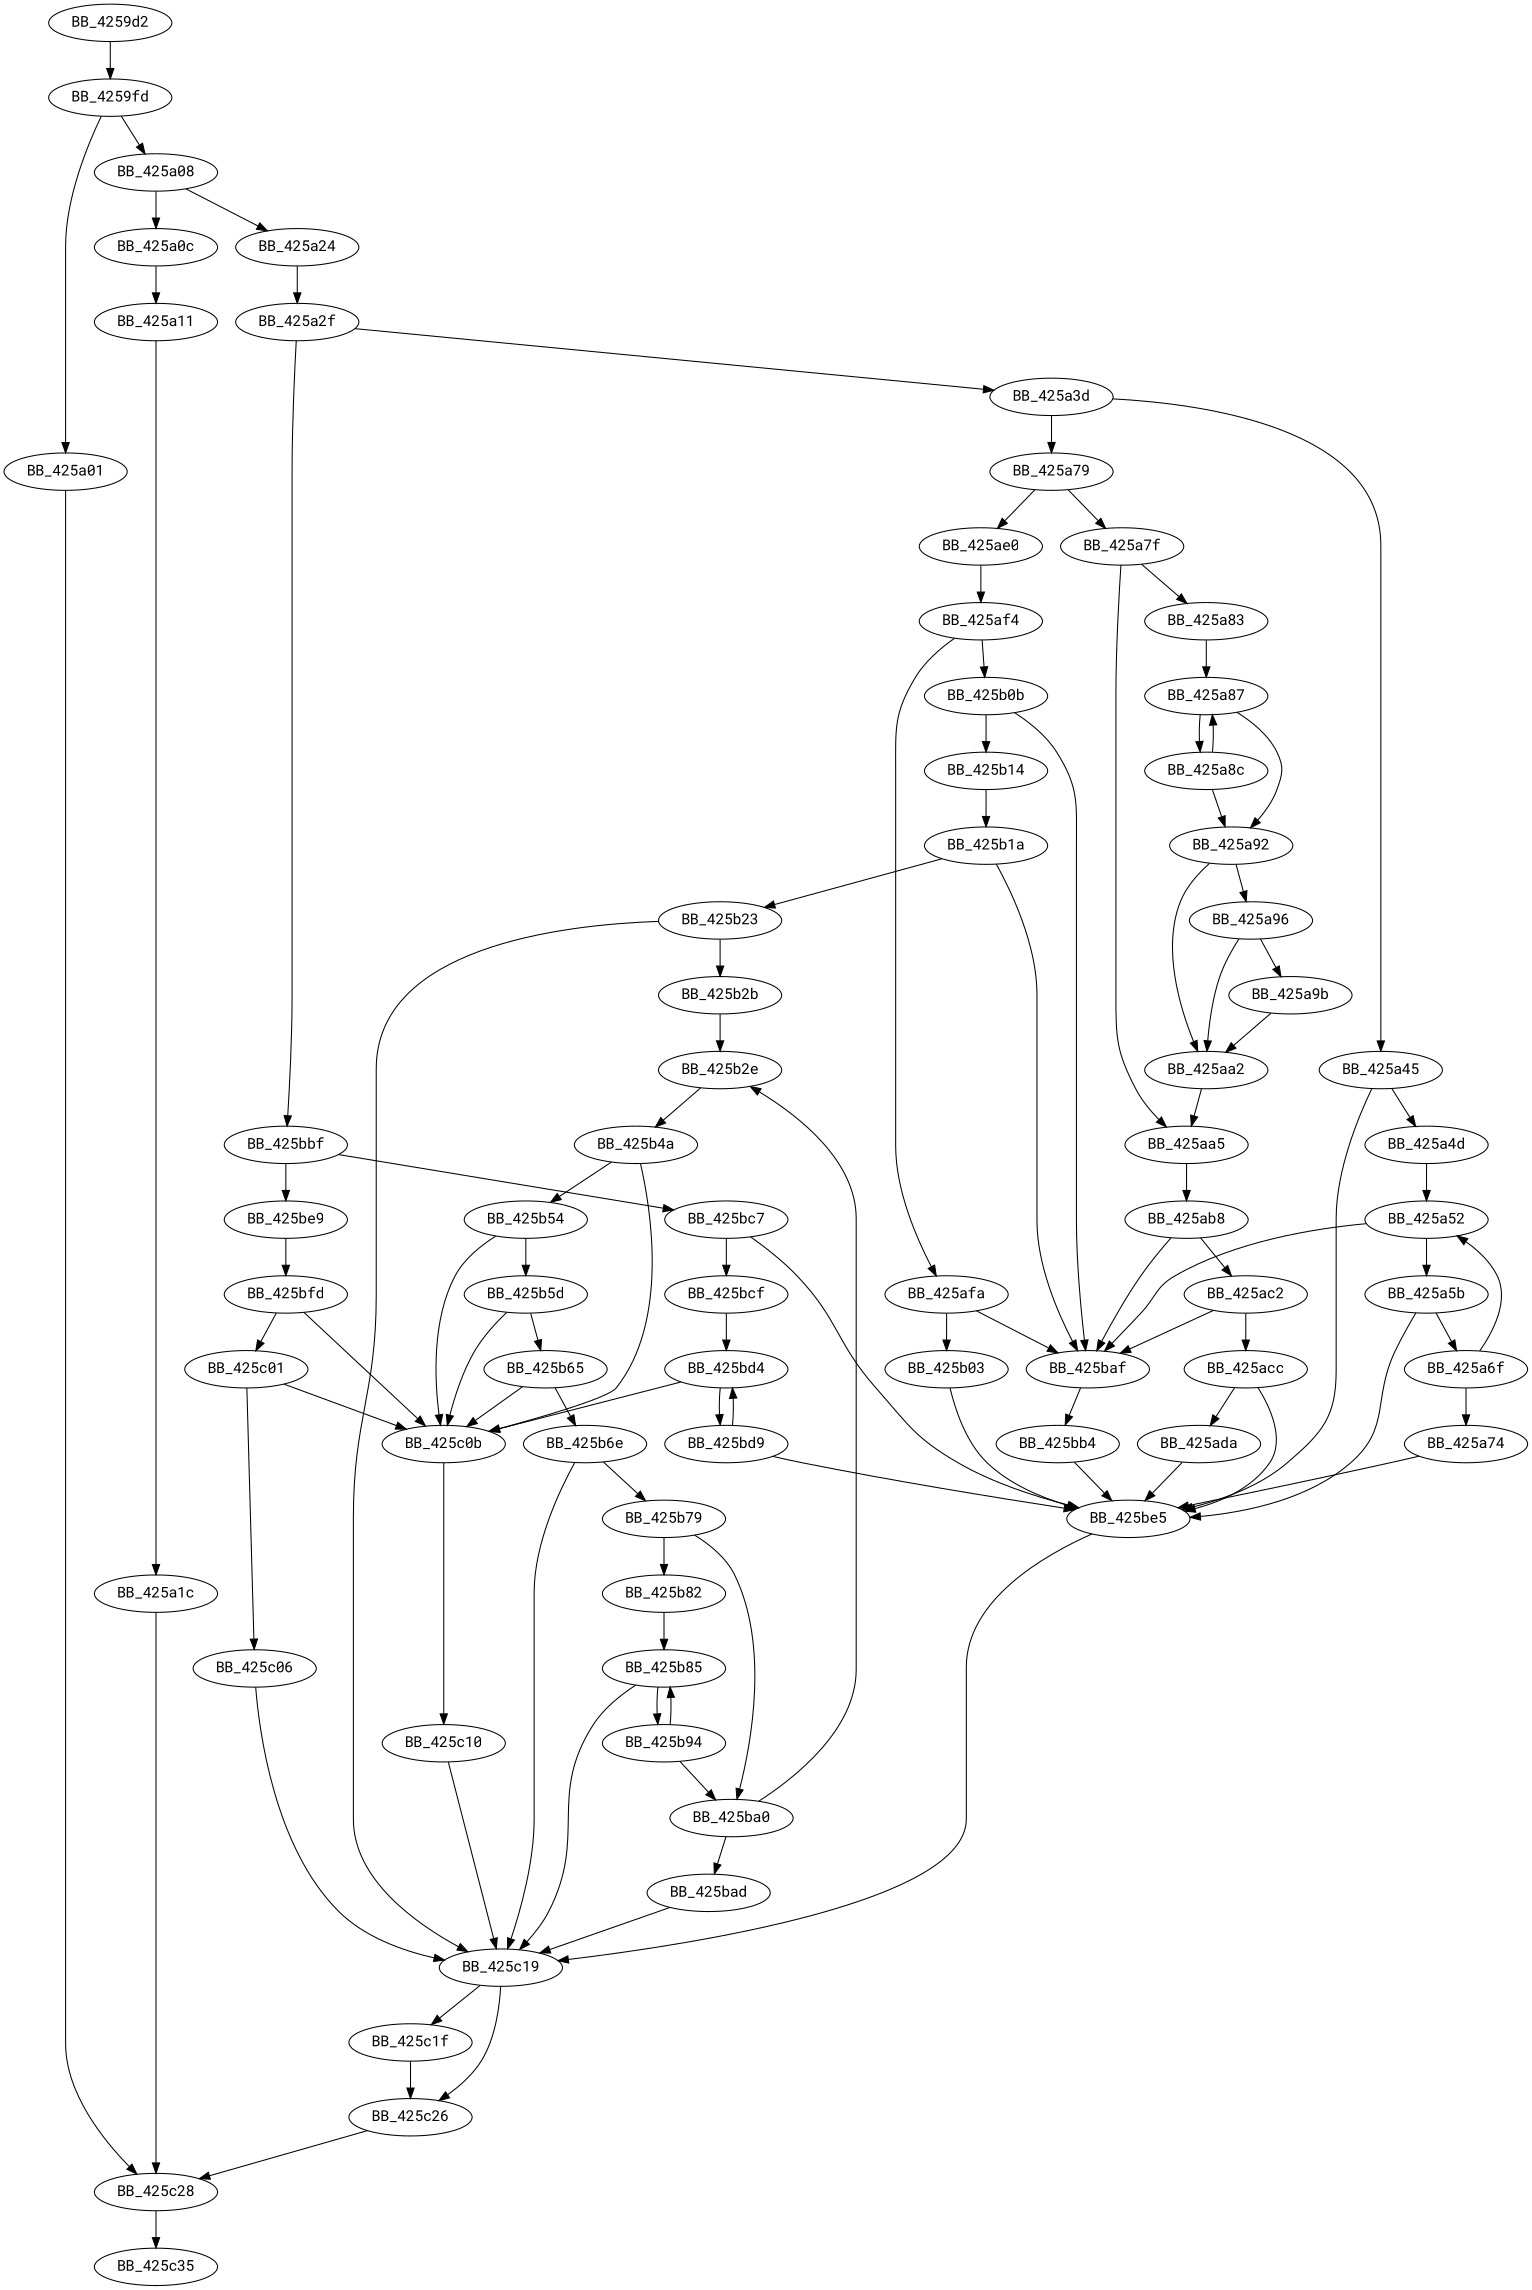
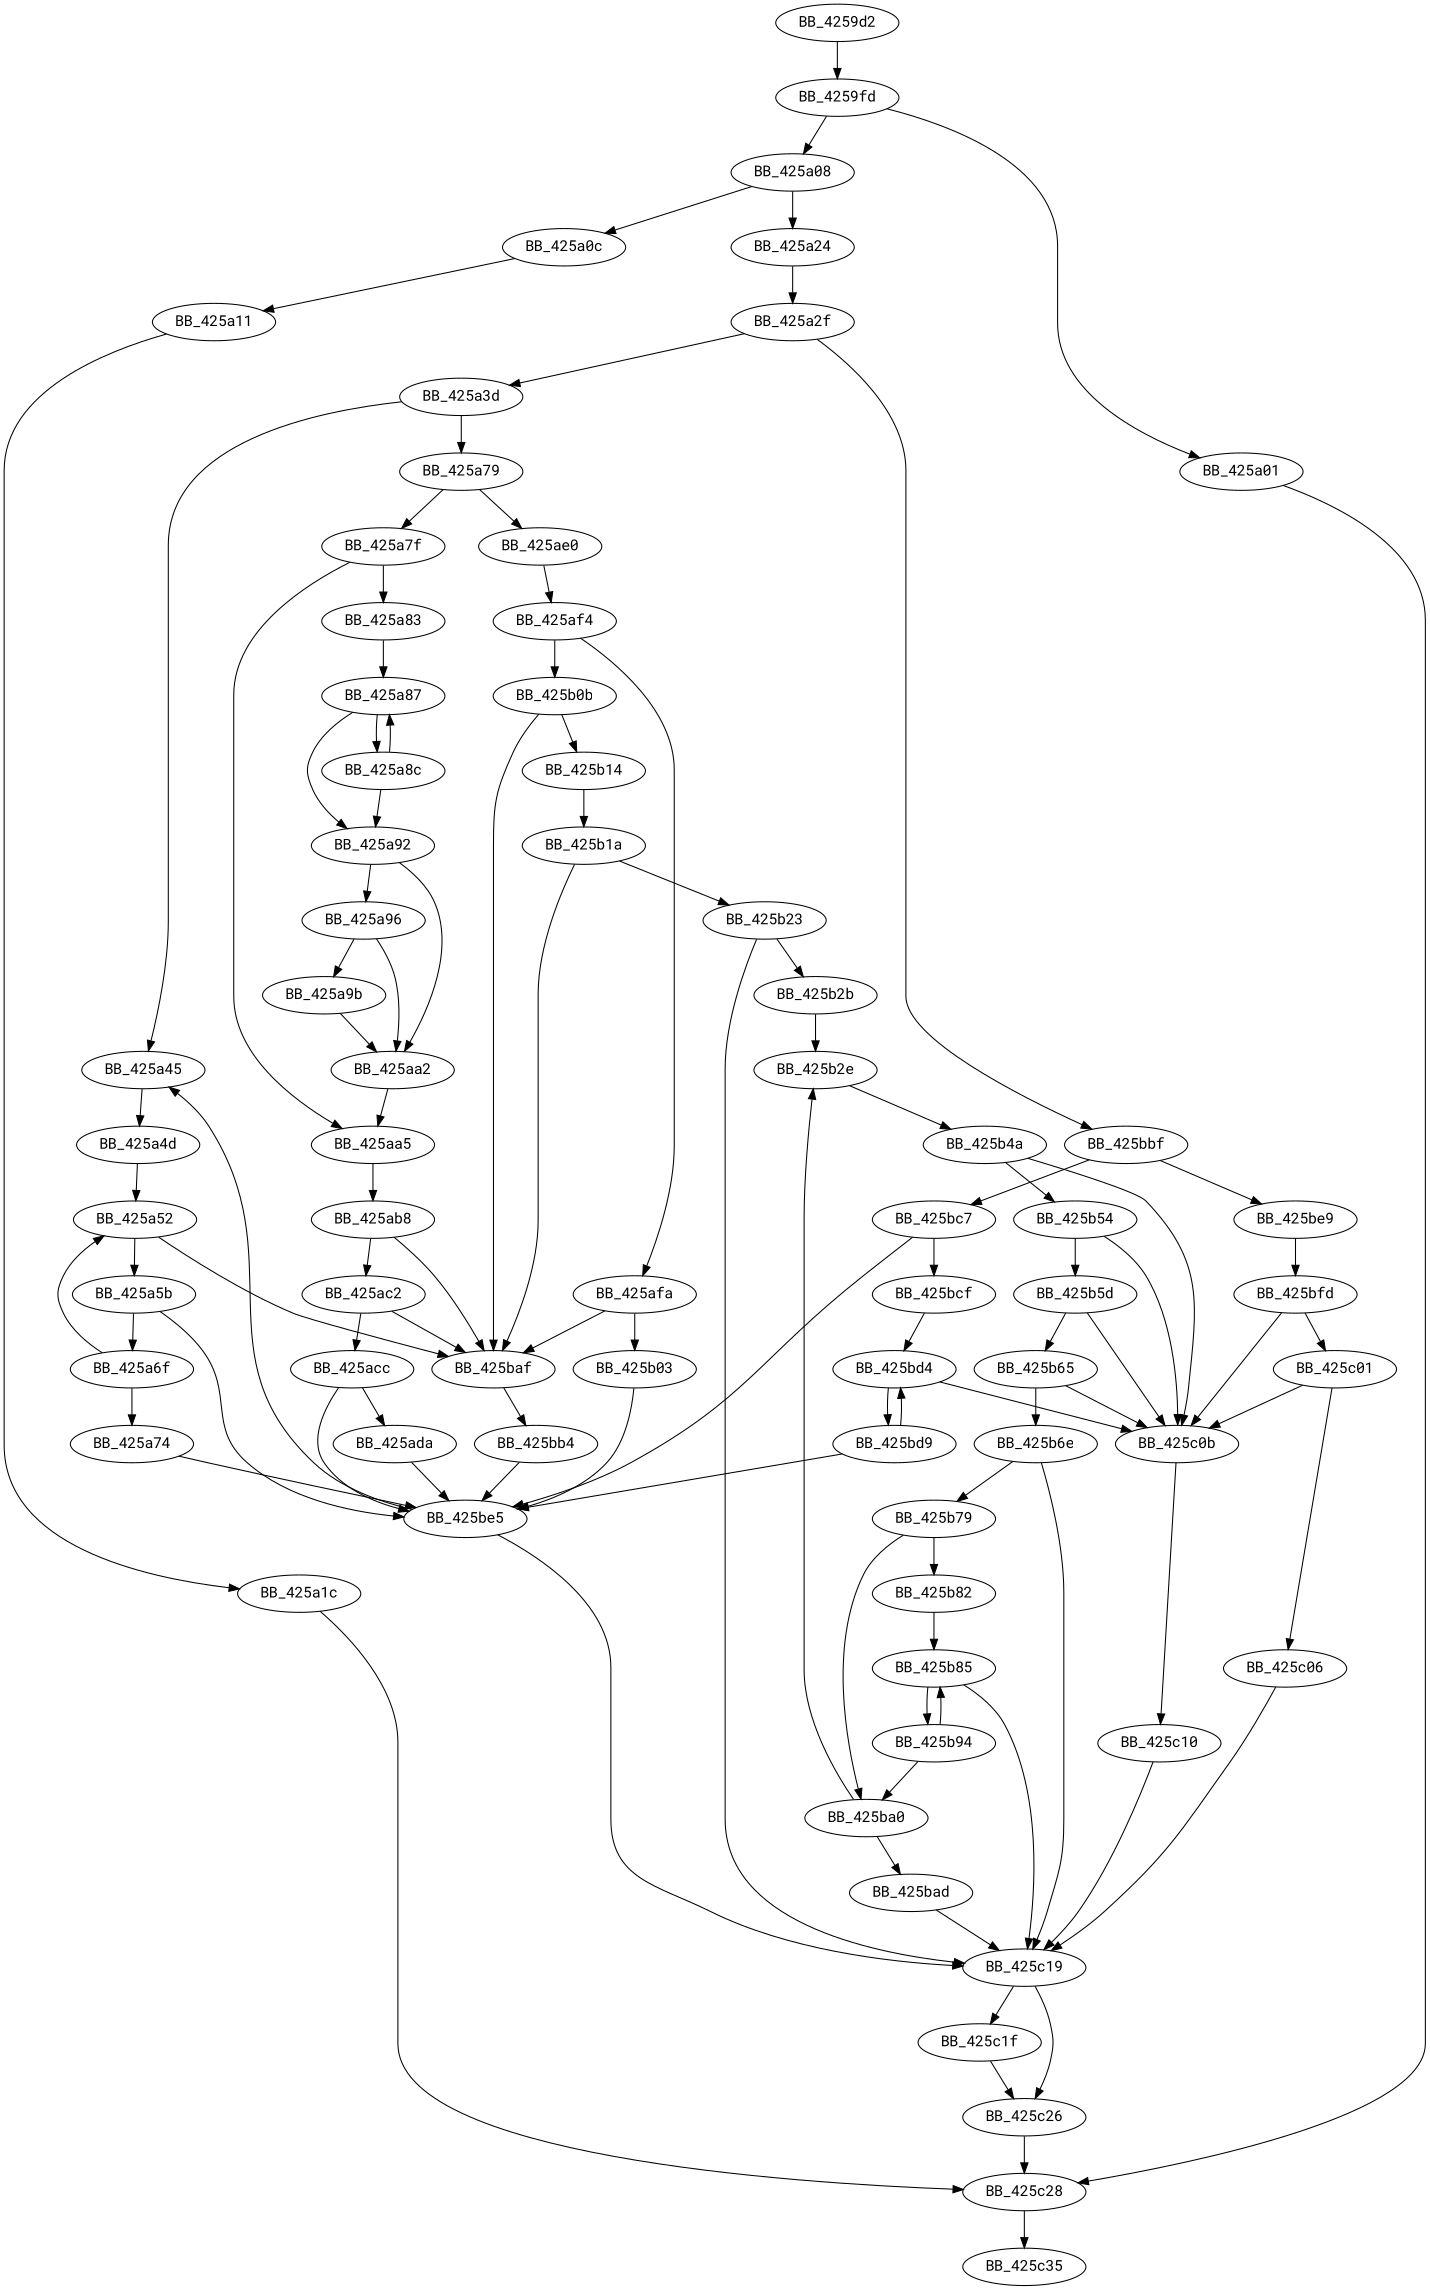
  digraph {
    fontname="Roboto Mono"
    node [fontname="Roboto Mono"]
    edge [fontname="Roboto Mono"]
    BB_4259d2
    BB_4259fd
    BB_425a08
    BB_425a01
    BB_425a0c
    BB_425a24
    BB_425c28
    BB_425a11
    BB_425a2f
    BB_425c35
    BB_425a1c
    BB_425a3d
    BB_425bbf
    BB_425a45
    BB_425a79
    BB_425bc7
    BB_425be9
    BB_425a4d
    BB_425be5
    BB_425a7f
    BB_425ae0
    BB_425bcf
    BB_425bfd
    BB_425a52
    BB_425c19
    BB_425a83
    BB_425aa5
    BB_425af4
    BB_425a5b
    BB_425baf
    BB_425c1f
    BB_425c26
    BB_425a6f
    BB_425bb4
    BB_425a74
    BB_425a87
    BB_425ab8
    BB_425afa
    BB_425b0b
    BB_425a8c
    BB_425a92
    BB_425ac2
    BB_425a96
    BB_425aa2
    BB_425a9b
    BB_425acc
    BB_425ada
    BB_425b03
    BB_425b14
    BB_425b1a
    BB_425b23
    BB_425b2b
    BB_425b2e
    BB_425b4a
    BB_425b54
    BB_425c0b
    BB_425b5d
    BB_425c10
    BB_425b65
    BB_425b6e
    BB_425b79
    BB_425b82
    BB_425ba0
    BB_425b85
    BB_425bad
    BB_425b94
    BB_425bd4
    BB_425c01
    BB_425bd9
    BB_425c06
    BB_4259d2 -> BB_4259fd
    BB_4259fd -> BB_425a08
    BB_4259fd -> BB_425a01
    BB_425a08 -> BB_425a0c
    BB_425a08 -> BB_425a24
    BB_425a01 -> BB_425c28
    BB_425a0c -> BB_425a11
    BB_425a24 -> BB_425a2f
    BB_425c28 -> BB_425c35
    BB_425a11 -> BB_425a1c
    BB_425a2f -> BB_425a3d
    BB_425a2f -> BB_425bbf
    BB_425a1c -> BB_425c28
    BB_425a3d -> BB_425a45
    BB_425a3d -> BB_425a79
    BB_425bbf -> BB_425bc7
    BB_425bbf -> BB_425be9
    BB_425a45 -> BB_425a4d
-   BB_425a45 -> BB_425be5
+   BB_425be5 -> BB_425a45
    BB_425a79 -> BB_425a7f
    BB_425a79 -> BB_425ae0
    BB_425bc7 -> BB_425be5
    BB_425bc7 -> BB_425bcf
    BB_425be9 -> BB_425bfd
    BB_425a4d -> BB_425a52
    BB_425be5 -> BB_425c19
    BB_425a7f -> BB_425a83
    BB_425a7f -> BB_425aa5
    BB_425ae0 -> BB_425af4
    BB_425bcf -> BB_425bd4
    BB_425bfd -> BB_425c0b
    BB_425bfd -> BB_425c01
    BB_425a52 -> BB_425a5b
    BB_425a52 -> BB_425baf
    BB_425c19 -> BB_425c1f
    BB_425c19 -> BB_425c26
    BB_425a83 -> BB_425a87
    BB_425aa5 -> BB_425ab8
    BB_425af4 -> BB_425afa
    BB_425af4 -> BB_425b0b
    BB_425a5b -> BB_425be5
    BB_425a5b -> BB_425a6f
    BB_425baf -> BB_425bb4
    BB_425c1f -> BB_425c26
    BB_425c26 -> BB_425c28
    BB_425a6f -> BB_425a52
    BB_425a6f -> BB_425a74
    BB_425bb4 -> BB_425be5
    BB_425a74 -> BB_425be5
    BB_425a87 -> BB_425a8c
    BB_425a87 -> BB_425a92
    BB_425ab8 -> BB_425baf
    BB_425ab8 -> BB_425ac2
    BB_425afa -> BB_425baf
    BB_425afa -> BB_425b03
    BB_425b0b -> BB_425baf
    BB_425b0b -> BB_425b14
    BB_425a8c -> BB_425a87
    BB_425a8c -> BB_425a92
    BB_425a92 -> BB_425a96
    BB_425a92 -> BB_425aa2
    BB_425ac2 -> BB_425baf
    BB_425ac2 -> BB_425acc
    BB_425a96 -> BB_425aa2
    BB_425a96 -> BB_425a9b
    BB_425aa2 -> BB_425aa5
    BB_425a9b -> BB_425aa2
    BB_425acc -> BB_425be5
    BB_425acc -> BB_425ada
    BB_425ada -> BB_425be5
    BB_425b03 -> BB_425be5
    BB_425b14 -> BB_425b1a
    BB_425b1a -> BB_425baf
    BB_425b1a -> BB_425b23
    BB_425b23 -> BB_425c19
    BB_425b23 -> BB_425b2b
    BB_425b2b -> BB_425b2e
    BB_425b2e -> BB_425b4a
    BB_425b4a -> BB_425b54
    BB_425b4a -> BB_425c0b
    BB_425b54 -> BB_425c0b
    BB_425b54 -> BB_425b5d
    BB_425c0b -> BB_425c10
    BB_425b5d -> BB_425c0b
    BB_425b5d -> BB_425b65
    BB_425c10 -> BB_425c19
    BB_425b65 -> BB_425c0b
    BB_425b65 -> BB_425b6e
    BB_425b6e -> BB_425c19
    BB_425b6e -> BB_425b79
    BB_425b79 -> BB_425b82
    BB_425b79 -> BB_425ba0
    BB_425b82 -> BB_425b85
    BB_425ba0 -> BB_425b2e
    BB_425ba0 -> BB_425bad
    BB_425b85 -> BB_425c19
    BB_425b85 -> BB_425b94
    BB_425bad -> BB_425c19
    BB_425b94 -> BB_425ba0
    BB_425b94 -> BB_425b85
    BB_425bd4 -> BB_425c0b
    BB_425bd4 -> BB_425bd9
    BB_425c01 -> BB_425c0b
    BB_425c01 -> BB_425c06
    BB_425bd9 -> BB_425be5
    BB_425bd9 -> BB_425bd4
    BB_425c06 -> BB_425c19
  }
